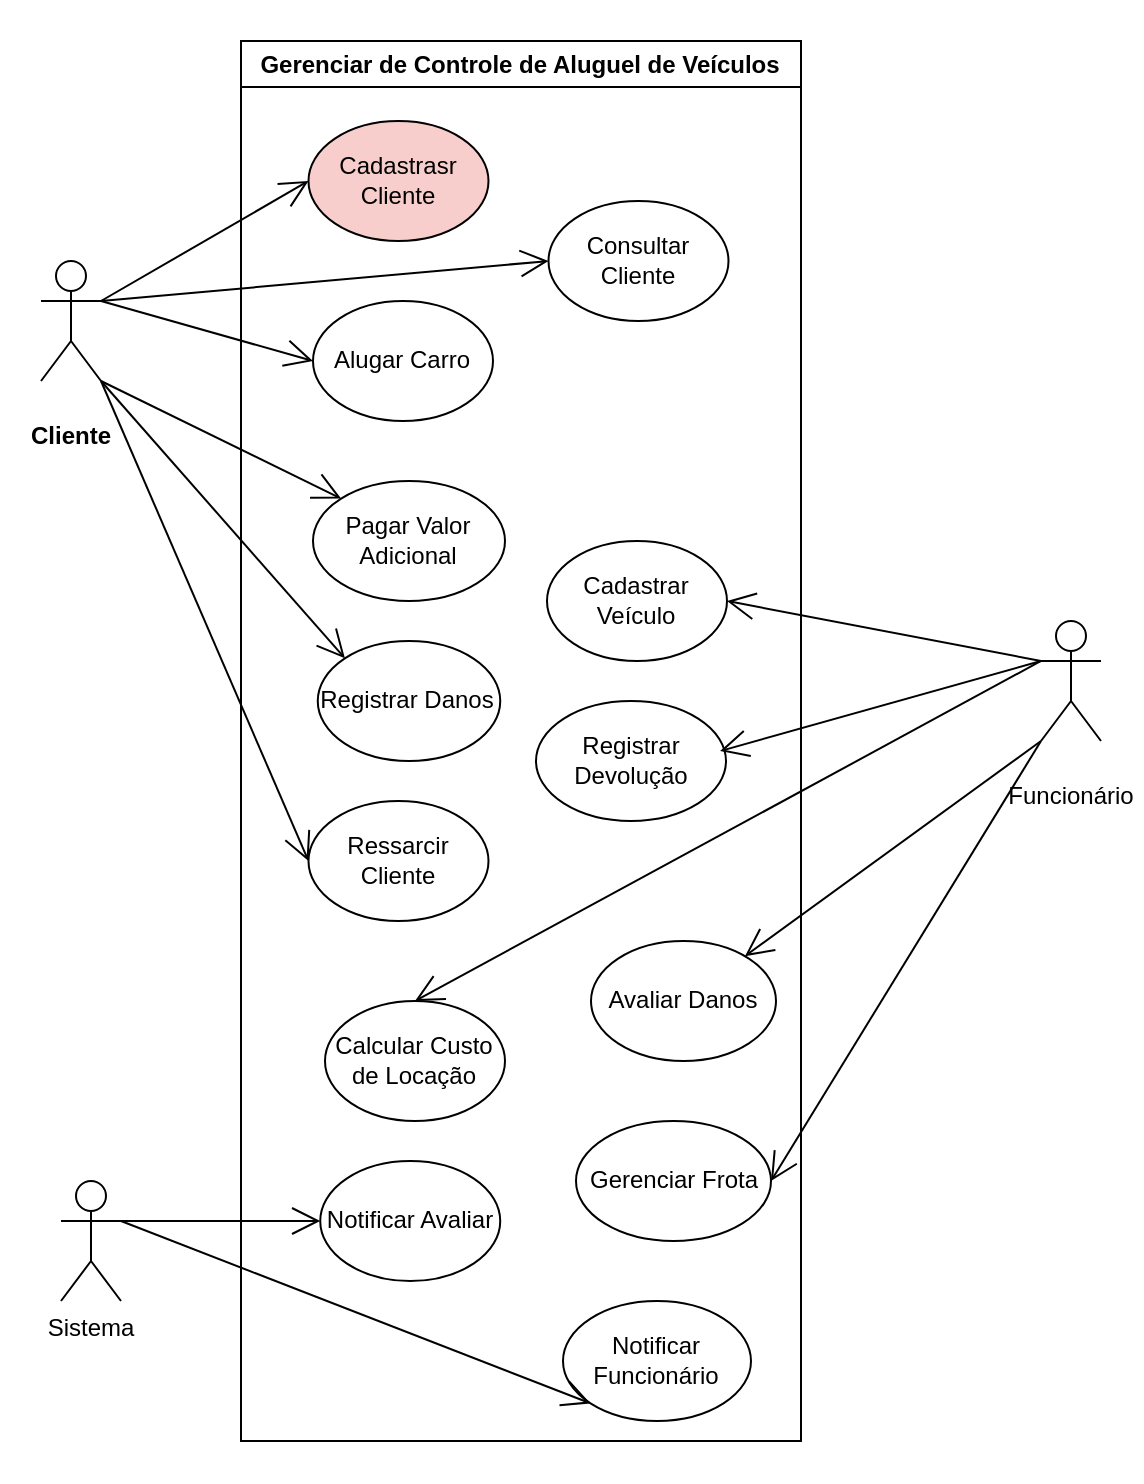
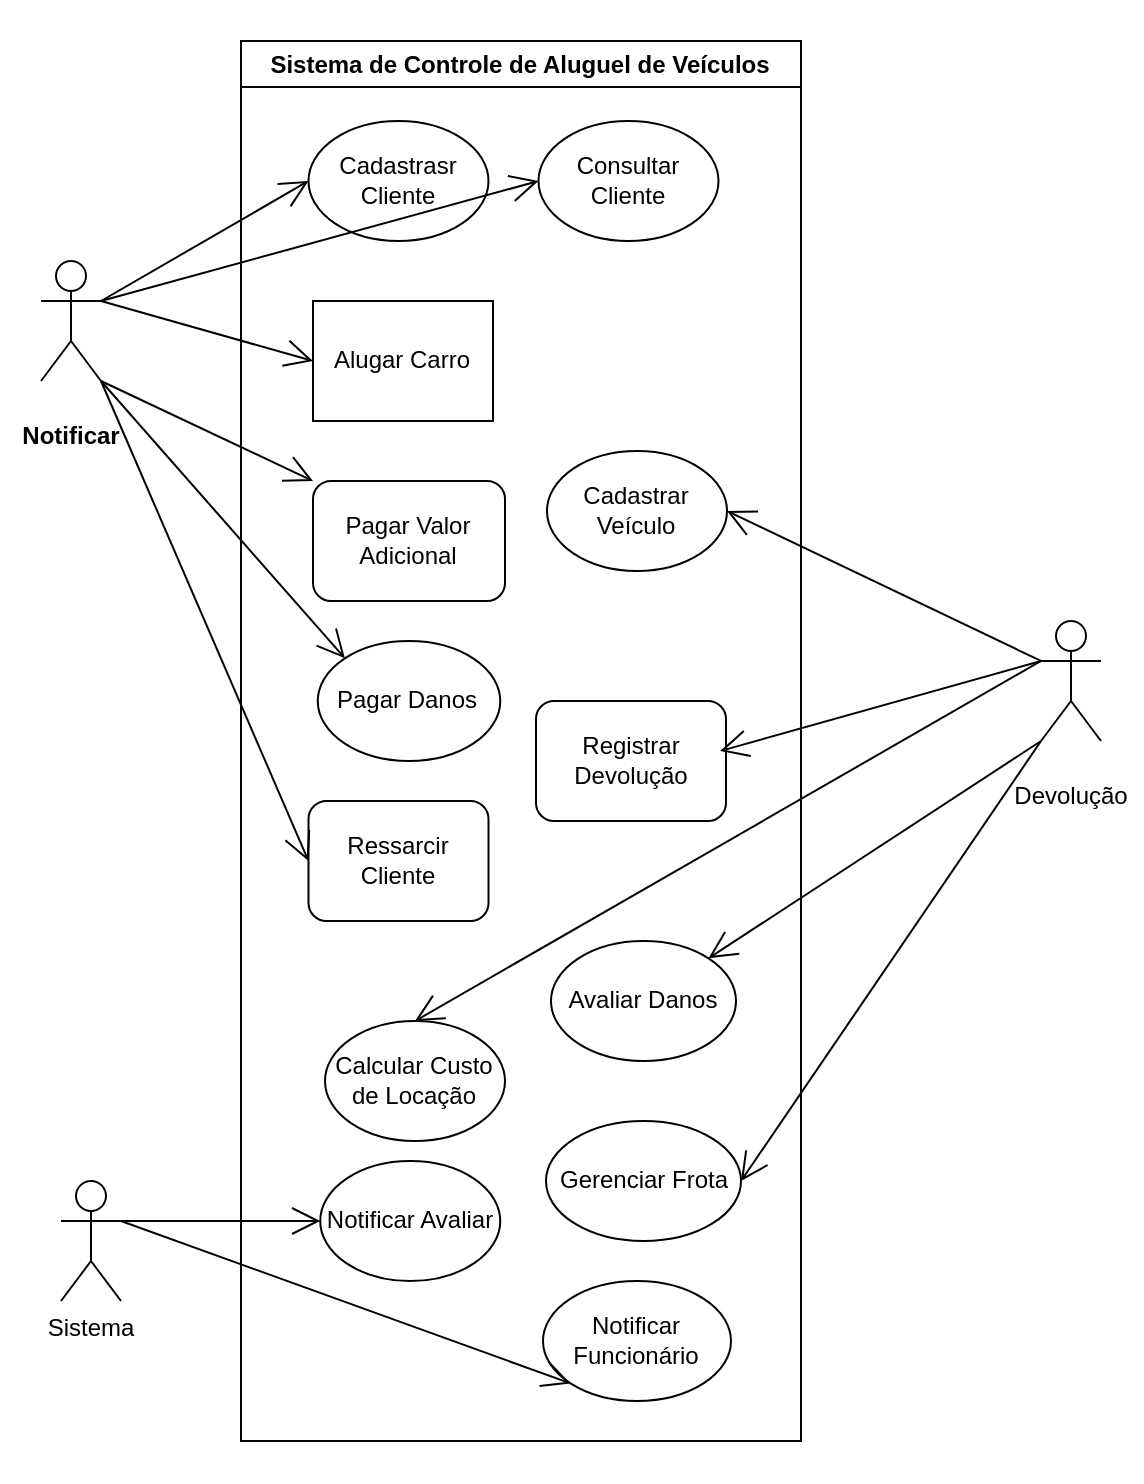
  <mxCell id="0" />
  <mxCell id="1" parent="0" />
- <mxCell id="2" value="Gerenciar de Controle de Aluguel de Veículos" style="swimlane;" vertex="1" parent="1"><mxGeometry x="120" y="20" width="280" height="700" as="geometry" /></mxCell>
- <mxCell id="3" value="Cadastrasr Cliente" style="ellipse;whiteSpace=wrap;html=1;fillColor=#f8cecc;" vertex="1" parent="2"><mxGeometry x="33.75" y="40" width="90" height="60" as="geometry" /></mxCell>
- <mxCell id="4" value="Consultar Cliente" style="ellipse;whiteSpace=wrap;html=1;" vertex="1" parent="2"><mxGeometry x="153.75" y="80" width="90" height="60" as="geometry" /></mxCell>
- <mxCell id="5" value="Alugar Carro" style="ellipse;whiteSpace=wrap;html=1;" vertex="1" parent="2"><mxGeometry x="36" y="130" width="90" height="60" as="geometry" /></mxCell>
- <mxCell id="6" value="Pagar Valor Adicional" style="ellipse;whiteSpace=wrap;html=1;" vertex="1" parent="2"><mxGeometry x="36" y="220" width="96" height="60" as="geometry" /></mxCell>
- <mxCell id="7" value="Ressarcir Cliente" style="ellipse;whiteSpace=wrap;html=1;" vertex="1" parent="2"><mxGeometry x="33.75" y="380" width="90" height="60" as="geometry" /></mxCell>
- <mxCell id="8" value="Registrar Devolução" style="ellipse;whiteSpace=wrap;html=1;" vertex="1" parent="2"><mxGeometry x="147.5" y="330" width="95" height="60" as="geometry" /></mxCell>
- <mxCell id="9" value="Calcular Custo de Locação" style="ellipse;whiteSpace=wrap;html=1;" vertex="1" parent="2"><mxGeometry x="42" y="480" width="90" height="60" as="geometry" /></mxCell>
- <mxCell id="10" value="Avaliar Danos" style="ellipse;whiteSpace=wrap;html=1;" vertex="1" parent="2"><mxGeometry x="175" y="450" width="92.5" height="60" as="geometry" /></mxCell>
- <mxCell id="11" value="Gerenciar Frota" style="ellipse;whiteSpace=wrap;html=1;" vertex="1" parent="2"><mxGeometry x="167.5" y="540" width="97.5" height="60" as="geometry" /></mxCell>
- <mxCell id="12" value="Registrar Danos" style="ellipse;whiteSpace=wrap;html=1;" vertex="1" parent="2"><mxGeometry x="38.37" y="300" width="91.25" height="60" as="geometry" /></mxCell>
+ <mxCell id="2" value="Sistema de Controle de Aluguel de Veículos" style="swimlane;" vertex="1" parent="1"><mxGeometry x="120" y="20" width="280" height="700" as="geometry" /></mxCell>
+ <mxCell id="3" value="Cadastrasr Cliente" style="ellipse;whiteSpace=wrap;html=1;" vertex="1" parent="2"><mxGeometry x="33.75" y="40" width="90" height="60" as="geometry" /></mxCell>
+ <mxCell id="4" value="Consultar Cliente" style="ellipse;whiteSpace=wrap;html=1;" vertex="1" parent="2"><mxGeometry x="148.75" y="40" width="90" height="60" as="geometry" /></mxCell>
+ <mxCell id="5" value="Alugar Carro" style="whiteSpace=wrap;html=1;rounded=0;" vertex="1" parent="2"><mxGeometry x="36" y="130" width="90" height="60" as="geometry" /></mxCell>
+ <mxCell id="6" value="Pagar Valor Adicional" style="whiteSpace=wrap;html=1;rounded=1;" vertex="1" parent="2"><mxGeometry x="36" y="220" width="96" height="60" as="geometry" /></mxCell>
+ <mxCell id="7" value="Ressarcir Cliente" style="whiteSpace=wrap;html=1;rounded=1;" vertex="1" parent="2"><mxGeometry x="33.75" y="380" width="90" height="60" as="geometry" /></mxCell>
+ <mxCell id="8" value="Registrar Devolução" style="whiteSpace=wrap;html=1;rounded=1;" vertex="1" parent="2"><mxGeometry x="147.5" y="330" width="95" height="60" as="geometry" /></mxCell>
+ <mxCell id="9" value="Calcular Custo de Locação" style="ellipse;whiteSpace=wrap;html=1;" vertex="1" parent="2"><mxGeometry x="42" y="490" width="90" height="60" as="geometry" /></mxCell>
+ <mxCell id="10" value="Avaliar Danos" style="ellipse;whiteSpace=wrap;html=1;" vertex="1" parent="2"><mxGeometry x="155" y="450" width="92.5" height="60" as="geometry" /></mxCell>
+ <mxCell id="11" value="Gerenciar Frota" style="ellipse;whiteSpace=wrap;html=1;" vertex="1" parent="2"><mxGeometry x="152.5" y="540" width="97.5" height="60" as="geometry" /></mxCell>
+ <mxCell id="12" value="Pagar Danos" style="ellipse;whiteSpace=wrap;html=1;" vertex="1" parent="2"><mxGeometry x="38.37" y="300" width="91.25" height="60" as="geometry" /></mxCell>
  <mxCell id="13" value="Notificar Avaliar" style="ellipse;whiteSpace=wrap;html=1;" vertex="1" parent="2"><mxGeometry x="39.62" y="560" width="90" height="60" as="geometry" /></mxCell>
- <mxCell id="14" value="Notificar Funcionário" style="ellipse;whiteSpace=wrap;html=1;" vertex="1" parent="2"><mxGeometry x="161" y="630" width="94" height="60" as="geometry" /></mxCell>
- <mxCell id="15" value="Cadastrar Veículo" style="ellipse;whiteSpace=wrap;html=1;" vertex="1" parent="2"><mxGeometry x="153" y="250" width="90" height="60" as="geometry" /></mxCell>
+ <mxCell id="14" value="Notificar Funcionário" style="ellipse;whiteSpace=wrap;html=1;" vertex="1" parent="2"><mxGeometry x="151" y="620" width="94" height="60" as="geometry" /></mxCell>
+ <mxCell id="15" value="Cadastrar Veículo" style="ellipse;whiteSpace=wrap;html=1;" vertex="1" parent="2"><mxGeometry x="153" y="205" width="90" height="60" as="geometry" /></mxCell>
  <mxCell id="16" value="" style="endArrow=open;endFill=1;endSize=12;html=1;rounded=0;entryX=0;entryY=1;entryDx=0;entryDy=0;" edge="1" parent="2" target="14"><mxGeometry width="160" relative="1" as="geometry"><mxPoint x="-60" y="590" as="sourcePoint" /><mxPoint x="132" y="660" as="targetPoint" /></mxGeometry></mxCell>
- <mxCell id="17" value="&#10;&lt;strong&gt;Cliente&lt;/strong&gt;&#10;&#10;" style="shape=umlActor;verticalLabelPosition=bottom;verticalAlign=top;html=1;" vertex="1" parent="1"><mxGeometry x="20" y="130" width="30" height="60" as="geometry" /></mxCell>
- <mxCell id="18" value="&#10;Funcionário&#10;&#10;" style="shape=umlActor;verticalLabelPosition=bottom;verticalAlign=top;html=1;" vertex="1" parent="1"><mxGeometry x="520" y="310" width="30" height="60" as="geometry" /></mxCell>
+ <mxCell id="17" value="&#10;&lt;strong&gt;Notificar&lt;/strong&gt;&#10;&#10;" style="shape=umlActor;verticalLabelPosition=bottom;verticalAlign=top;html=1;" vertex="1" parent="1"><mxGeometry x="20" y="130" width="30" height="60" as="geometry" /></mxCell>
+ <mxCell id="18" value="&#10;Devolução&#10;&#10;" style="shape=umlActor;verticalLabelPosition=bottom;verticalAlign=top;html=1;" vertex="1" parent="1"><mxGeometry x="520" y="310" width="30" height="60" as="geometry" /></mxCell>
  <mxCell id="19" value="Sistema&lt;br&gt;" style="shape=umlActor;verticalLabelPosition=bottom;verticalAlign=top;html=1;" vertex="1" parent="1"><mxGeometry x="30" y="590" width="30" height="60" as="geometry" /></mxCell>
  <mxCell id="20" value="" style="endArrow=open;endFill=1;endSize=12;html=1;rounded=0;entryX=0;entryY=0.5;entryDx=0;entryDy=0;" edge="1" parent="1" target="3"><mxGeometry width="160" relative="1" as="geometry"><mxPoint x="50" y="150" as="sourcePoint" /><mxPoint x="210" y="150" as="targetPoint" /></mxGeometry></mxCell>
  <mxCell id="21" value="" style="endArrow=open;endFill=1;endSize=12;html=1;rounded=0;entryX=0;entryY=0.5;entryDx=0;entryDy=0;" edge="1" parent="1" target="4"><mxGeometry width="160" relative="1" as="geometry"><mxPoint x="50" y="150" as="sourcePoint" /><mxPoint x="210" y="150" as="targetPoint" /></mxGeometry></mxCell>
  <mxCell id="22" value="" style="endArrow=open;endFill=1;endSize=12;html=1;rounded=0;entryX=0;entryY=0.5;entryDx=0;entryDy=0;" edge="1" parent="1" target="5"><mxGeometry width="160" relative="1" as="geometry"><mxPoint x="50" y="150" as="sourcePoint" /><mxPoint x="210" y="150" as="targetPoint" /></mxGeometry></mxCell>
  <mxCell id="23" value="" style="endArrow=open;endFill=1;endSize=12;html=1;rounded=0;entryX=0;entryY=0;entryDx=0;entryDy=0;" edge="1" parent="1" target="6"><mxGeometry width="160" relative="1" as="geometry"><mxPoint x="50" y="190" as="sourcePoint" /><mxPoint x="210" y="190" as="targetPoint" /></mxGeometry></mxCell>
  <mxCell id="24" value="" style="endArrow=open;endFill=1;endSize=12;html=1;rounded=0;entryX=0;entryY=0;entryDx=0;entryDy=0;" edge="1" parent="1" target="12"><mxGeometry width="160" relative="1" as="geometry"><mxPoint x="50" y="190" as="sourcePoint" /><mxPoint x="210" y="190" as="targetPoint" /></mxGeometry></mxCell>
  <mxCell id="25" value="" style="endArrow=open;endFill=1;endSize=12;html=1;rounded=0;entryX=0;entryY=0.5;entryDx=0;entryDy=0;" edge="1" parent="1" target="7"><mxGeometry width="160" relative="1" as="geometry"><mxPoint x="50" y="190" as="sourcePoint" /><mxPoint x="170" y="260" as="targetPoint" /></mxGeometry></mxCell>
  <mxCell id="26" value="" style="endArrow=open;endFill=1;endSize=12;html=1;rounded=0;entryX=0.969;entryY=0.417;entryDx=0;entryDy=0;entryPerimeter=0;exitX=0;exitY=0.333;exitDx=0;exitDy=0;exitPerimeter=0;" edge="1" parent="1" source="18" target="8"><mxGeometry width="160" relative="1" as="geometry"><mxPoint x="480" y="340" as="sourcePoint" /><mxPoint x="380" y="560" as="targetPoint" /></mxGeometry></mxCell>
  <mxCell id="27" value="" style="endArrow=open;endFill=1;endSize=12;html=1;rounded=0;exitX=0;exitY=0.333;exitDx=0;exitDy=0;exitPerimeter=0;entryX=1;entryY=0.5;entryDx=0;entryDy=0;" edge="1" parent="1" source="18" target="15"><mxGeometry width="160" relative="1" as="geometry"><mxPoint x="220" y="480" as="sourcePoint" /><mxPoint x="380" y="480" as="targetPoint" /></mxGeometry></mxCell>
  <mxCell id="28" value="" style="endArrow=open;endFill=1;endSize=12;html=1;rounded=0;exitX=0;exitY=0.333;exitDx=0;exitDy=0;exitPerimeter=0;entryX=0.5;entryY=0;entryDx=0;entryDy=0;" edge="1" parent="1" source="18" target="9"><mxGeometry width="160" relative="1" as="geometry"><mxPoint x="220" y="400" as="sourcePoint" /><mxPoint x="380" y="400" as="targetPoint" /></mxGeometry></mxCell>
  <mxCell id="29" value="" style="endArrow=open;endFill=1;endSize=12;html=1;rounded=0;entryX=1;entryY=0.5;entryDx=0;entryDy=0;" edge="1" parent="1" target="11"><mxGeometry width="160" relative="1" as="geometry"><mxPoint x="520" y="370" as="sourcePoint" /><mxPoint x="380" y="480" as="targetPoint" /></mxGeometry></mxCell>
  <mxCell id="30" value="" style="endArrow=open;endFill=1;endSize=12;html=1;rounded=0;exitX=0;exitY=1;exitDx=0;exitDy=0;exitPerimeter=0;" edge="1" parent="1" source="18" target="10"><mxGeometry width="160" relative="1" as="geometry"><mxPoint x="480" y="380" as="sourcePoint" /><mxPoint x="380" y="480" as="targetPoint" /></mxGeometry></mxCell>
  <mxCell id="31" value="" style="endArrow=open;endFill=1;endSize=12;html=1;rounded=0;entryX=0;entryY=0.5;entryDx=0;entryDy=0;" edge="1" parent="1" target="13"><mxGeometry width="160" relative="1" as="geometry"><mxPoint x="60" y="610" as="sourcePoint" /><mxPoint x="220" y="610" as="targetPoint" /></mxGeometry></mxCell>
